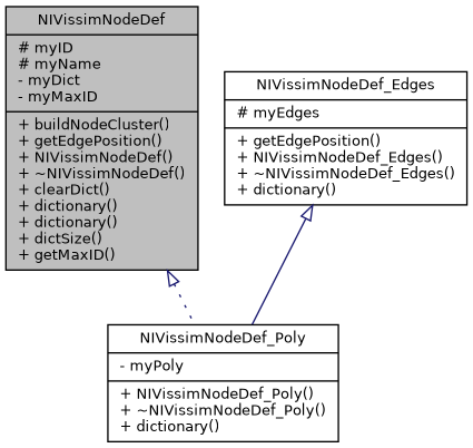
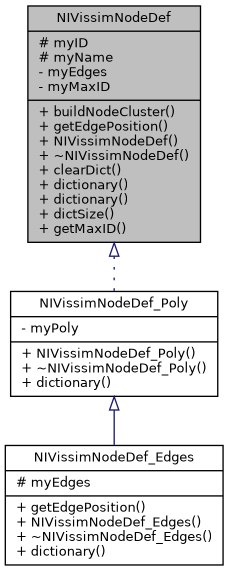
  digraph {
    node [color=black fillcolor=white fontname=Helvetica fontsize=10 shape=record style=filled]
    edge [arrowtail=onormal color=midnightblue dir=back fontname=Helvetica fontsize=10 labelfontname=Helvetica labelfontsize=10]
-   n1 [fillcolor=grey75 fontcolor=black height=0.2 label="{NIVissimNodeDef\n|# myID\l# myName\l- myDict\l- myMaxID\l|+ buildNodeCluster()\l+ getEdgePosition()\l+ NIVissimNodeDef()\l+ ~NIVissimNodeDef()\l+ clearDict()\l+ dictionary()\l+ dictionary()\l+ dictSize()\l+ getMaxID()\l}" width=0.4]
+   n1 [fillcolor=grey75 fontcolor=black height=0.2 label="{NIVissimNodeDef\n|# myID\l# myName\l- myEdges\l- myMaxID\l|+ buildNodeCluster()\l+ getEdgePosition()\l+ NIVissimNodeDef()\l+ ~NIVissimNodeDef()\l+ clearDict()\l+ dictionary()\l+ dictionary()\l+ dictSize()\l+ getMaxID()\l}" width=0.4]
    n2 [height=0.2 label="{NIVissimNodeDef_Poly\n|- myPoly\l|+ NIVissimNodeDef_Poly()\l+ ~NIVissimNodeDef_Poly()\l+ dictionary()\l}" width=0.4]
    n3 [height=0.2 label="{NIVissimNodeDef_Edges\n|# myEdges\l|+ getEdgePosition()\l+ NIVissimNodeDef_Edges()\l+ ~NIVissimNodeDef_Edges()\l+ dictionary()\l}" width=0.4]
    n1 -> n2 [style=dotted]
-   n3 -> n2 [style=solid]
+   n2 -> n3 [style=solid]
  }
